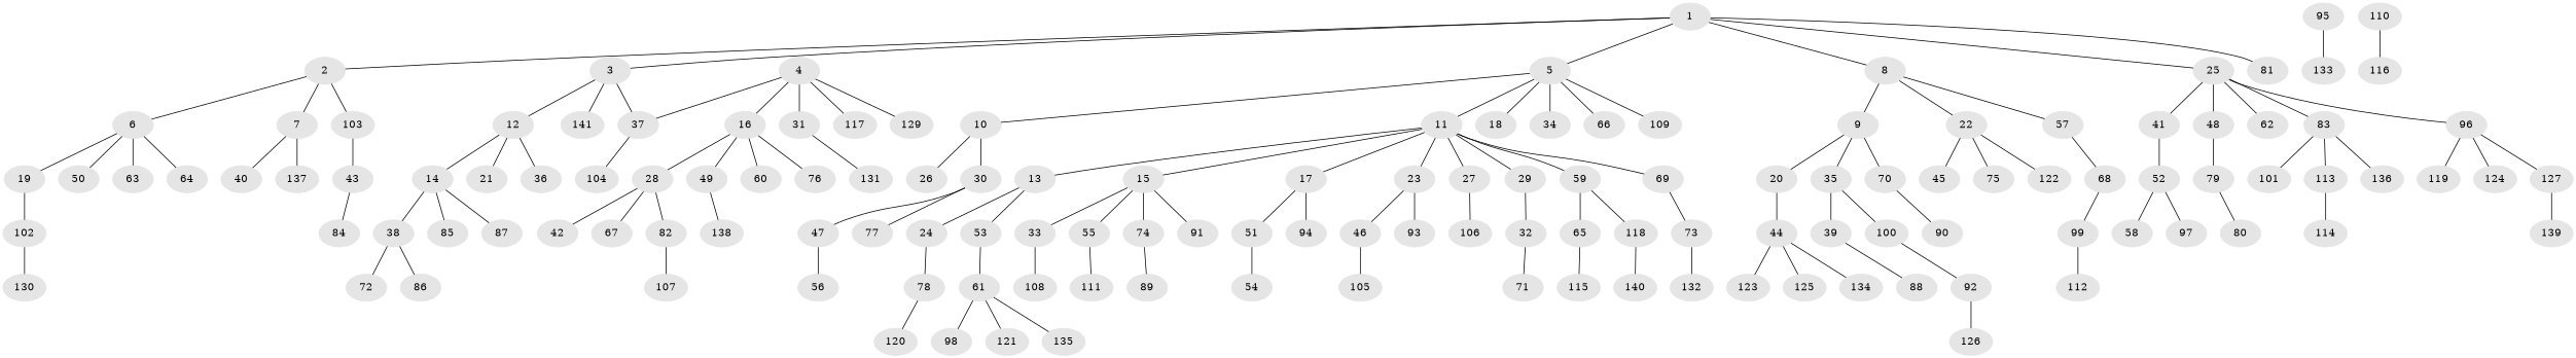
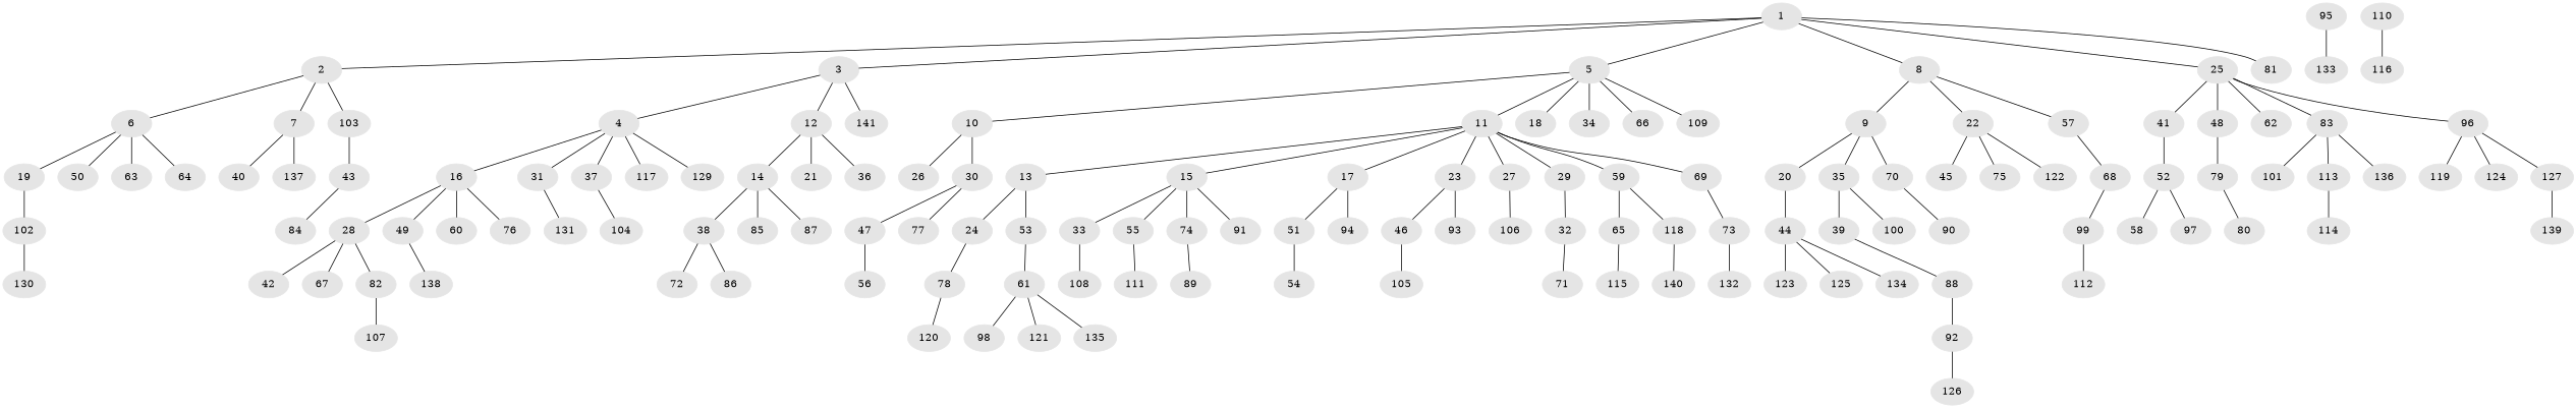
  graph {
    node [color=gray90 style=filled]
    1
    2
    3
    5
    8
    25
    81
    6
    7
    103
    4
    12
    141
    10
    11
    18
    34
    66
    109
    9
    22
    57
    41
    48
    62
    83
    96
    19
    50
    63
    64
    40
    137
    43
    16
    31
    37
    117
    129
    14
    21
    36
    28
    49
    60
    76
    131
    104
    26
    30
    13
    15
    17
    23
    27
    29
    59
    69
    102
    84
    20
    35
    70
    45
    75
    122
    68
    44
    39
    100
    90
    47
    77
    24
    53
    33
    55
    74
    91
    51
    94
    46
    93
    106
    32
    65
    118
    73
    38
    85
    87
    78
    61
    72
    86
    108
    111
    89
    42
    67
    82
    138
    54
    130
    123
    125
    134
    105
    120
    52
    79
    101
    113
    136
    119
    124
    127
    107
    71
    56
    88
    92
    58
    97
    80
    95
    133
    98
    121
    135
    99
    115
    140
    112
    132
    110
    116
    114
    126
    139
    1 -- 2
    1 -- 3
    1 -- 5
    1 -- 8
    1 -- 25
    1 -- 81
    2 -- 6
    2 -- 7
    2 -- 103
-   3 -- 37
+   3 -- 4
    3 -- 12
    3 -- 141
    5 -- 10
    5 -- 11
    5 -- 18
    5 -- 34
    5 -- 66
    5 -- 109
    8 -- 9
    8 -- 22
    8 -- 57
    25 -- 41
    25 -- 48
    25 -- 62
    25 -- 83
    25 -- 96
    6 -- 19
    6 -- 50
    6 -- 63
    6 -- 64
    7 -- 40
    7 -- 137
    103 -- 43
    4 -- 16
    4 -- 31
    4 -- 37
    4 -- 117
    4 -- 129
    12 -- 14
    12 -- 21
    12 -- 36
    10 -- 26
    10 -- 30
    11 -- 13
    11 -- 15
    11 -- 17
    11 -- 23
    11 -- 27
    11 -- 29
    11 -- 59
    11 -- 69
    9 -- 20
    9 -- 35
    9 -- 70
    22 -- 45
    22 -- 75
    22 -- 122
    57 -- 68
    41 -- 52
    48 -- 79
    83 -- 101
    83 -- 113
    83 -- 136
    96 -- 119
    96 -- 124
    96 -- 127
    19 -- 102
    43 -- 84
    16 -- 28
    16 -- 49
    16 -- 60
    16 -- 76
    31 -- 131
    37 -- 104
    14 -- 38
    14 -- 85
    14 -- 87
    28 -- 42
    28 -- 67
    28 -- 82
    49 -- 138
    30 -- 47
    30 -- 77
    13 -- 24
    13 -- 53
    15 -- 33
    15 -- 55
    15 -- 74
    15 -- 91
    17 -- 51
    17 -- 94
    23 -- 46
    23 -- 93
    27 -- 106
    29 -- 32
    59 -- 65
    59 -- 118
    69 -- 73
    102 -- 130
    20 -- 44
    35 -- 39
    35 -- 100
    70 -- 90
    68 -- 99
    44 -- 123
    44 -- 125
    44 -- 134
    39 -- 88
    47 -- 56
    24 -- 78
    53 -- 61
    33 -- 108
    55 -- 111
    74 -- 89
    51 -- 54
    46 -- 105
    32 -- 71
    65 -- 115
    118 -- 140
    73 -- 132
    38 -- 72
    38 -- 86
    78 -- 120
    61 -- 98
    61 -- 121
    61 -- 135
    82 -- 107
    52 -- 58
    52 -- 97
    79 -- 80
    113 -- 114
    127 -- 139
-   100 -- 92
+   88 -- 92
    92 -- 126
    95 -- 133
    99 -- 112
    110 -- 116
  }
